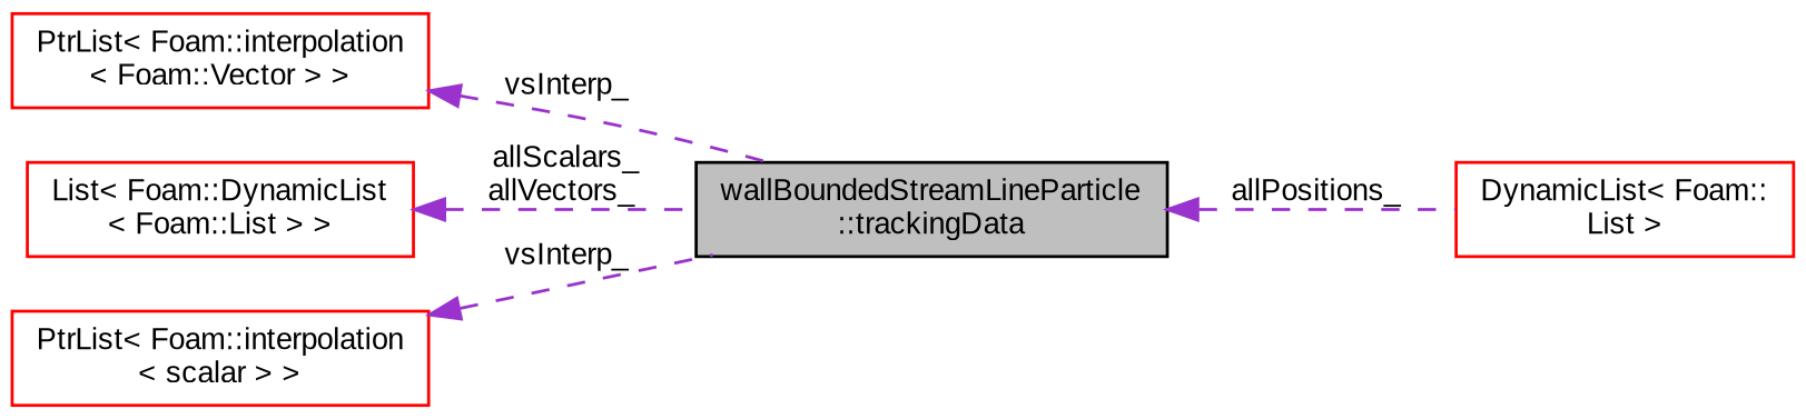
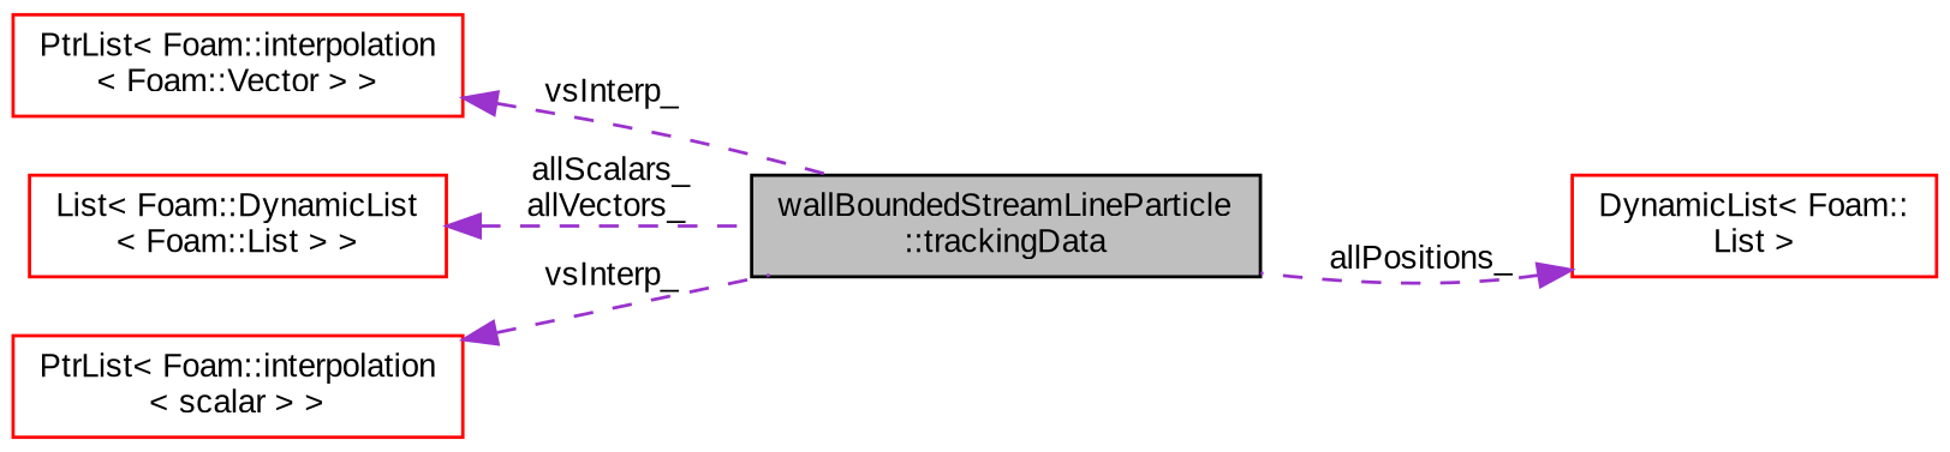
  digraph {
    fontname="Liberation Sans"
    rankdir=LR
    node [color=red fontname="Liberation Sans" fontsize=10 shape=record]
    edge [color=darkorchid3 dir=back fontname="Liberation Sans" fontsize=10 labelfontname=Helvetica labelfontsize=10 style=dashed]
    n1 [color=black fillcolor=grey75 fontcolor=black height=0.2 label="wallBoundedStreamLineParticle\l::trackingData" style=filled width=0.4]
    n2 [height=0.2 label="PtrList\< Foam::interpolation\l\< Foam::Vector \> \>" width=0.4]
    n3 [height=0.2 label="List\< Foam::DynamicList\l\< Foam::List \> \>" width=0.4]
    n4 [height=0.2 label="PtrList\< Foam::interpolation\l\< scalar \> \>" width=0.4]
    n5 [height=0.2 label="DynamicList\< Foam::\lList \>" width=0.4]
    n2 -> n1 [label=" vsInterp_"]
    n3 -> n1 [label=" allScalars_\nallVectors_"]
    n4 -> n1 [label=" vsInterp_"]
-   n1 -> n5 [label=" allPositions_"]
+   n5 -> n1 [label=" allPositions_"]
  }
